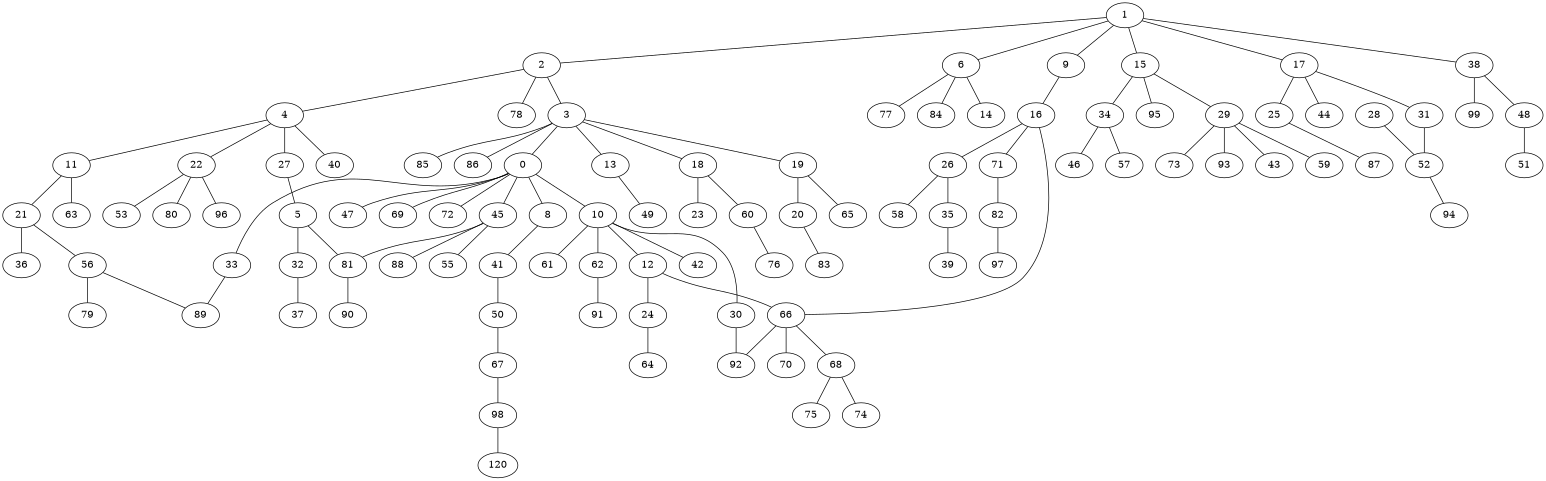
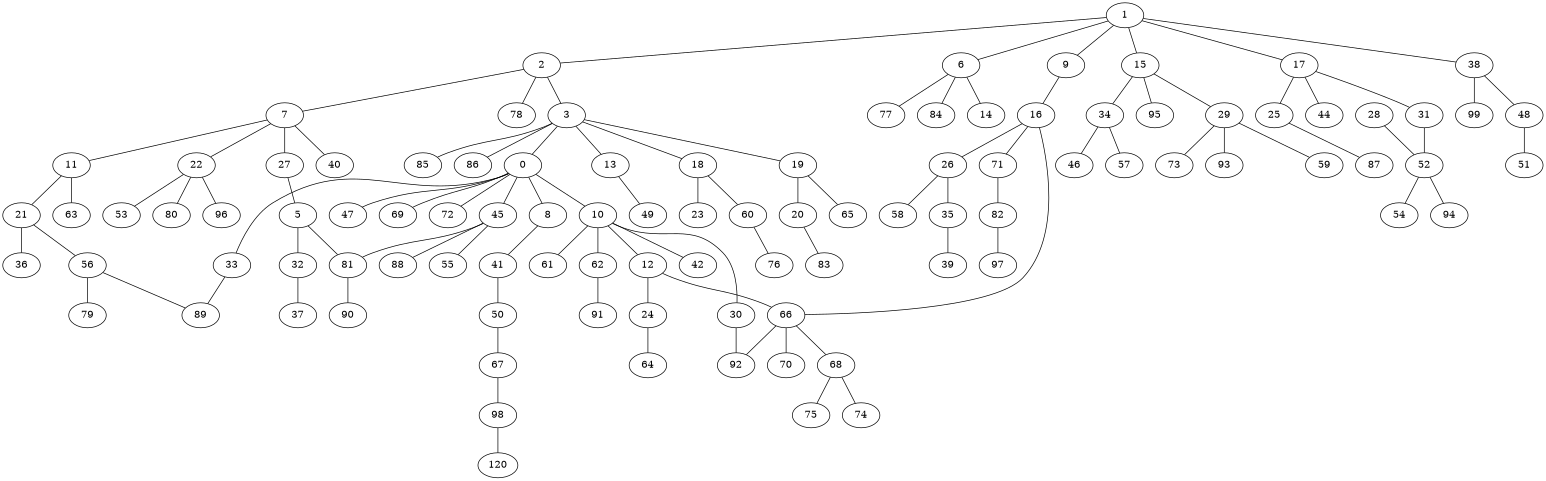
  graph {
    1
    2
    6
    9
    15
    17
    38
    3
-   4
+   4 [label=7]
    78
    14
    77
    84
    16
    29
    34
    95
    25
    31
    44
    48
    99
    n23 [label=0]
    13
    18
    19
    85
    86
    11
    22
    27
    40
    66
    26
    71
-   43
    59
    73
    93
    46
    57
    87
    52
    51
    8
    10
    33
    45
    47
    69
    72
    49
    23
    60
    20
    65
    5
    32
    81
    21
    63
    53
    80
    96
    41
    12
    30
    42
    61
    62
    89
    55
    88
    76
    83
    37
    90
    36
    56
    50
    24
    92
    91
    67
    68
    70
    35
    58
    28
    82
    64
    74
    75
    39
+   54
    94
    97
    79
    98
    n100 [label=120]
    1 -- 2
    1 -- 6
    1 -- 9
    1 -- 15
    1 -- 17
    1 -- 38
    2 -- 3
    2 -- 4
    2 -- 78
    6 -- 14
    6 -- 77
    6 -- 84
    9 -- 16
    15 -- 29
    15 -- 34
    15 -- 95
    17 -- 25
    17 -- 31
    17 -- 44
    38 -- 48
    38 -- 99
    3 -- n23
    3 -- 13
    3 -- 18
    3 -- 19
    3 -- 85
    3 -- 86
    4 -- 11
    4 -- 22
    4 -- 27
    4 -- 40
    16 -- 66
    16 -- 26
    16 -- 71
-   29 -- 43
    29 -- 59
    29 -- 73
    29 -- 93
    34 -- 46
    34 -- 57
    25 -- 87
    31 -- 52
    48 -- 51
    n23 -- 8
    n23 -- 10
    n23 -- 33
    n23 -- 45
    n23 -- 47
    n23 -- 69
    n23 -- 72
    13 -- 49
    18 -- 23
    18 -- 60
    19 -- 20
    19 -- 65
    11 -- 21
    11 -- 63
    22 -- 53
    22 -- 80
    22 -- 96
    27 -- 5
    66 -- 92
    66 -- 68
    66 -- 70
    26 -- 35
    26 -- 58
    71 -- 82
+   52 -- 54
    52 -- 94
    8 -- 41
    10 -- 12
    10 -- 30
    10 -- 42
    10 -- 61
    10 -- 62
    33 -- 89
    45 -- 81
    45 -- 55
    45 -- 88
    60 -- 76
    20 -- 83
    5 -- 32
    5 -- 81
    32 -- 37
    81 -- 90
    21 -- 36
    21 -- 56
    41 -- 50
    12 -- 66
    12 -- 24
    30 -- 92
    62 -- 91
    56 -- 89
    56 -- 79
    50 -- 67
    24 -- 64
    67 -- 98
    68 -- 74
    68 -- 75
    35 -- 39
    28 -- 52
    82 -- 97
    98 -- n100
  }
